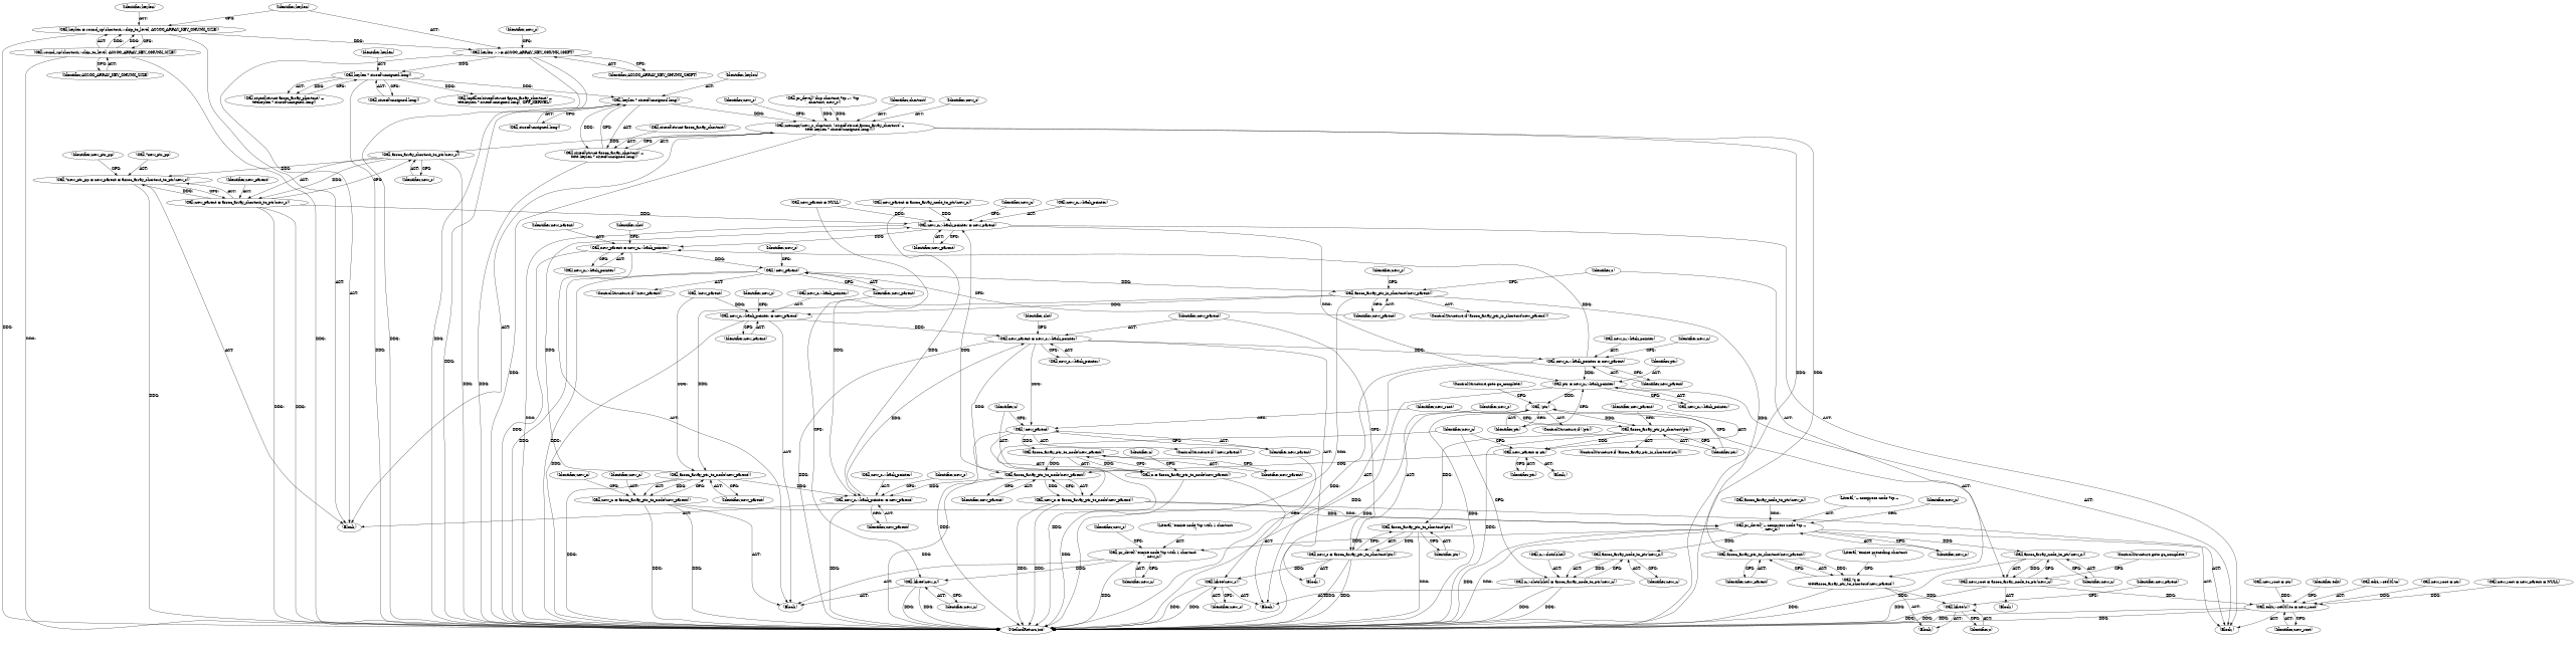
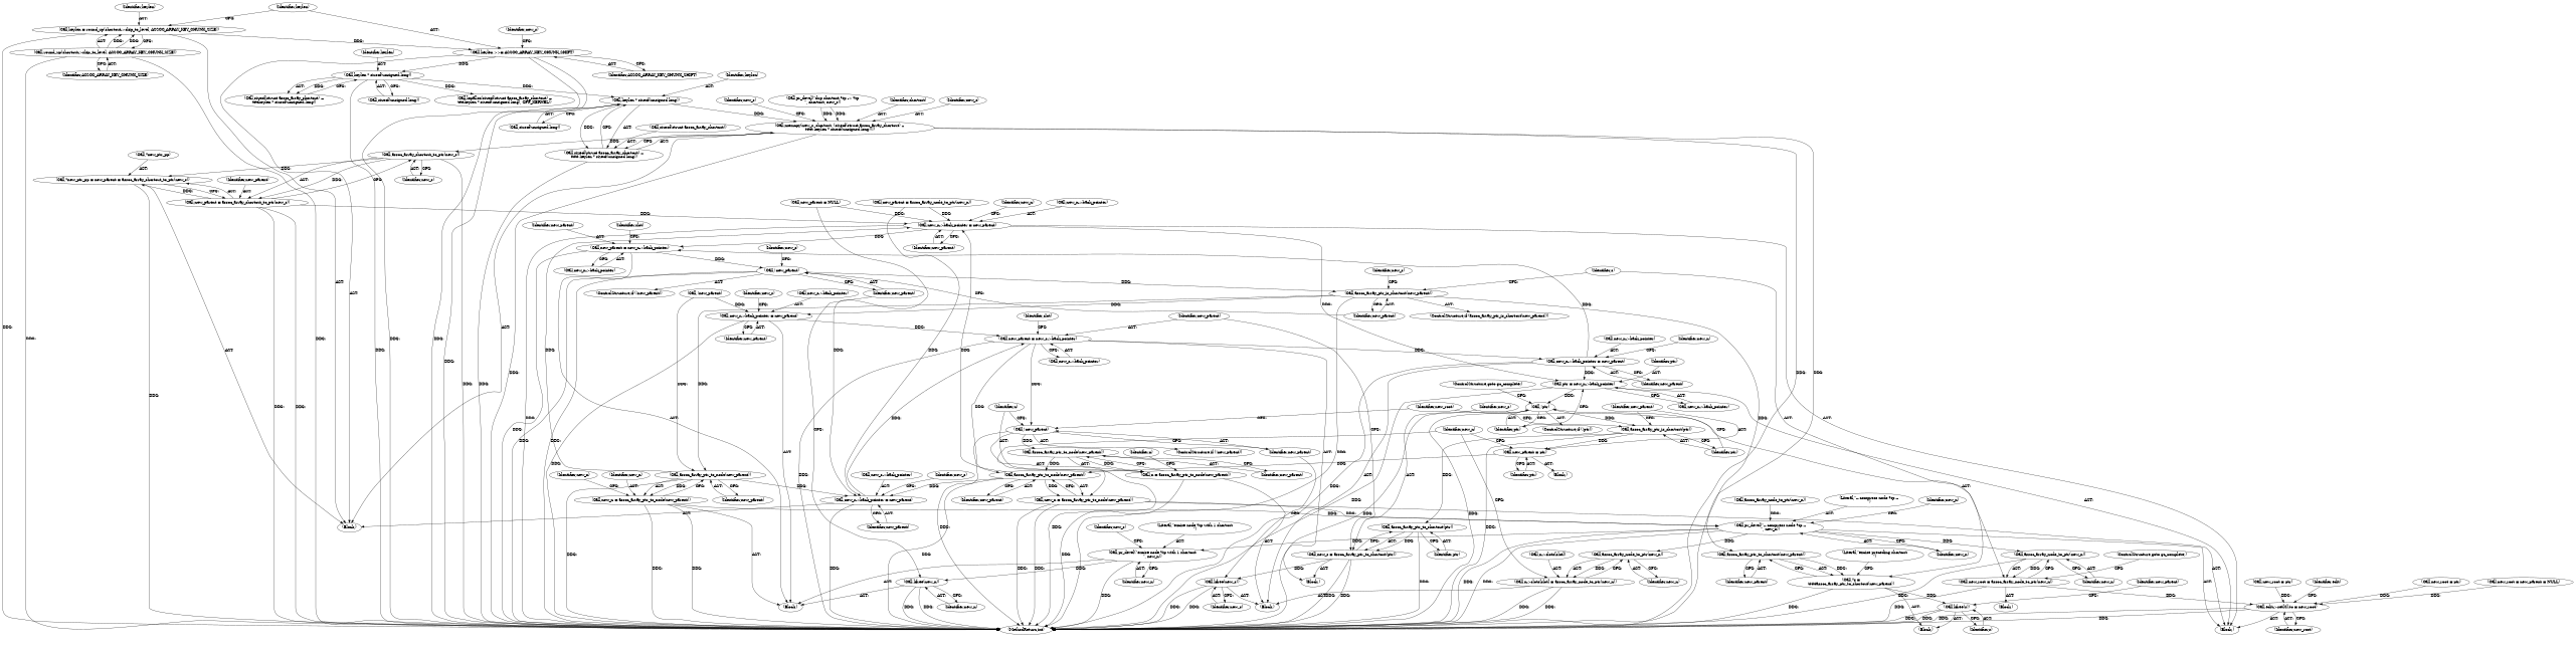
  digraph {
    n1 [label="(Call,keylen * sizeof(unsigned long))"]
    n2 [label="(Call,memcpy(new_s, shortcut, (sizeof(struct assoc_array_shortcut) +\n\t\t\t\t\t keylen * sizeof(unsigned long))))"]
    n3 [label="(Call,sizeof(struct assoc_array_shortcut) +\n\t\t\t\t\t keylen * sizeof(unsigned long))"]
    n4 [label="(Call,sizeof(unsigned long))"]
    n5 [label="(MethodReturn,int)"]
    n6 [label="(Block,)"]
    n7 [label="(Call,assoc_array_shortcut_to_ptr(new_s))"]
    n8 [label="(Call,keylen * sizeof(unsigned long))"]
    n9 [label="(Call,sizeof(struct assoc_array_shortcut) +\n\t\t\t\tkeylen * sizeof(unsigned long))"]
    n10 [label="(Call,sizeof(unsigned long))"]
    n11 [label="(Call,kmalloc(sizeof(struct assoc_array_shortcut) +\n\t\t\t\tkeylen * sizeof(unsigned long), GFP_KERNEL))"]
    n12 [label="(Call,keylen >>= ASSOC_ARRAY_KEY_CHUNK_SHIFT)"]
    n13 [label="(Identifier,ASSOC_ARRAY_KEY_CHUNK_SHIFT)"]
    n14 [label="(Call,keylen = round_up(shortcut->skip_to_level, ASSOC_ARRAY_KEY_CHUNK_SIZE))"]
    n15 [label="(Call,round_up(shortcut->skip_to_level, ASSOC_ARRAY_KEY_CHUNK_SIZE))"]
    n16 [label="(Identifier,ASSOC_ARRAY_KEY_CHUNK_SIZE)"]
    n17 [label="(Call,*new_ptr_pp = new_parent = assoc_array_shortcut_to_ptr(new_s))"]
    n18 [label="(Call,new_parent = assoc_array_shortcut_to_ptr(new_s))"]
    n19 [label="(Identifier,new_s)"]
    n20 [label="(Call,new_n->back_pointer = new_parent)"]
    n21 [label="(Call,new_parent = new_n->back_pointer)"]
    n22 [label="(Call,ptr = new_n->back_pointer)"]
    n23 [label="(Block,)"]
    n24 [label="(Identifier,new_parent)"]
    n25 [label="(Call,!new_parent)"]
    n26 [label="(Block,)"]
    n27 [label="(Call,new_n->back_pointer)"]
    n28 [label="(Call,!ptr)"]
    n29 [label="(Call,new_n->back_pointer)"]
    n30 [label="(Call,assoc_array_ptr_is_shortcut(new_parent))"]
    n31 [label="(Identifier,new_parent)"]
    n32 [label="(ControlStructure,if (!new_parent))"]
    n33 [label="(Call,assoc_array_ptr_to_shortcut(new_parent))"]
    n34 [label="(Call,new_s->back_pointer = new_parent)"]
    n35 [label="(Call,assoc_array_ptr_to_node(new_parent))"]
    n36 [label="(Identifier,new_parent)"]
    n37 [label="(ControlStructure,if (assoc_array_ptr_is_shortcut(new_parent)))"]
    n38 [label="(Call,kfree(new_n))"]
    n39 [label="(Call,*s =\n\t\t\t\t\tassoc_array_ptr_to_shortcut(new_parent))"]
    n40 [label="(Identifier,new_parent)"]
    n41 [label="(Call,new_parent = new_s->back_pointer)"]
    n42 [label="(Identifier,new_parent)"]
    n43 [label="(Call,new_s->back_pointer = new_parent)"]
    n44 [label="(Call,new_n = assoc_array_ptr_to_node(new_parent))"]
    n45 [label="(Identifier,new_parent)"]
    n46 [label="(Call,kfree(s))"]
    n47 [label="(Block,)"]
    n48 [label="(Identifier,s)"]
    n49 [label="(Call,new_n->back_pointer = new_parent)"]
    n50 [label="(Call,assoc_array_ptr_to_node(new_parent))"]
    n51 [label="(Call,!new_parent)"]
    n52 [label="(Block,)"]
    n53 [label="(Call,new_s->back_pointer)"]
    n54 [label="(Block,)"]
    n55 [label="(Identifier,new_parent)"]
    n56 [label="(Call,new_n = assoc_array_ptr_to_node(new_parent))"]
    n57 [label="(Identifier,new_parent)"]
    n58 [label="(Call,assoc_array_ptr_to_node(new_parent))"]
    n59 [label="(Identifier,new_parent)"]
    n60 [label="(ControlStructure,if (!new_parent))"]
    n61 [label="(Call,assoc_array_ptr_is_shortcut(ptr))"]
    n62 [label="(Identifier,ptr)"]
    n63 [label="(ControlStructure,if (!ptr))"]
    n64 [label="(Call,assoc_array_ptr_to_shortcut(ptr))"]
    n65 [label="(Call,new_parent = ptr)"]
-   n66 [label="(ControlStructure,if (assoc_array_ptr_is_shortcut(ptr)))"]
    n67 [label="(Identifier,ptr)"]
    n68 [label="(Call,new_s = assoc_array_ptr_to_shortcut(ptr))"]
    n69 [label="(Identifier,ptr)"]
    n70 [label="(Block,)"]
    n71 [label="(Identifier,ptr)"]
    n72 [label="(Call,kfree(new_s))"]
    n73 [label="(Identifier,new_s)"]
    n74 [label="(Identifier,new_parent)"]
    n75 [label="(Call,pr_devel(\"-- compress node %p --\n\", new_n))"]
    n76 [label="(Call,pr_devel(\"excise node %p with 1 shortcut\n\", new_n))"]
    n77 [label="(Call,assoc_array_node_to_ptr(new_n))"]
    n78 [label="(Call,assoc_array_node_to_ptr(new_n))"]
    n79 [label="(Identifier,new_n)"]
    n80 [label="(Identifier,new_n)"]
    n81 [label="(Call,new_root = assoc_array_node_to_ptr(new_n))"]
    n82 [label="(Identifier,new_n)"]
    n83 [label="(Call,n->slots[slot] = assoc_array_node_to_ptr(new_n))"]
    n84 [label="(Identifier,new_n)"]
    n85 [label="(Identifier,new_n)"]
    n86 [label="(Call,edit->set[0].to = new_root)"]
    n87 [label="(Block,)"]
    n88 [label="(Identifier,new_root)"]
    n89 [label="(Call,n = assoc_array_ptr_to_node(new_parent))"]
    n90 [label="(Identifier,new_parent)"]
    n91 [label="(Call,assoc_array_node_to_ptr(new_n))"]
    n92 [label="(Literal,\"-- compress node %p --\n\")"]
    n93 [label="(Identifier,new_n)"]
    n94 [label="(Identifier,n)"]
    n95 [label="(Identifier,n)"]
    n96 [label="(Identifier,new_n)"]
    n97 [label="(Identifier,slot)"]
    n98 [label="(Identifier,new_s)"]
    n99 [label="(Identifier,keylen)"]
    n100 [label="(Identifier,edit)"]
    n101 [label="(Identifier,new_n)"]
-   n102 [label="(Call,edit->set[0].to)"]
    n103 [label="(Call,new_parent = NULL)"]
    n104 [label="(Identifier,new_parent)"]
    n105 [label="(Call,new_n->back_pointer)"]
    n106 [label="(ControlStructure,goto gc_complete;)"]
    n107 [label="(Identifier,new_s)"]
    n108 [label="(Call,new_n->back_pointer)"]
    n109 [label="(Identifier,new_s)"]
    n110 [label="(Identifier,s)"]
    n111 [label="(Call,new_root = ptr)"]
    n112 [label="(Identifier,new_parent)"]
    n113 [label="(Identifier,new_s)"]
    n114 [label="(Call,n->slots[slot])"]
    n115 [label="(Literal,\"excise preceding shortcut\n\")"]
    n116 [label="(ControlStructure,goto gc_complete;)"]
    n117 [label="(Call,new_parent = assoc_array_node_to_ptr(new_n))"]
    n118 [label="(Identifier,new_n)"]
    n119 [label="(Literal,\"excise node %p with 1 shortcut\n\")"]
    n120 [label="(Identifier,slot)"]
    n121 [label="(Call,pr_devel(\"dup shortcut %p -> %p\n\", shortcut, new_s))"]
    n122 [label="(Call,new_s->back_pointer)"]
    n123 [label="(Identifier,new_n)"]
    n124 [label="(Identifier,shortcut)"]
    n125 [label="(Identifier,new_root)"]
    n126 [label="(Identifier,new_s)"]
    n127 [label="(Identifier,new_s)"]
    n128 [label="(Identifier,new_parent)"]
    n129 [label="(Identifier,keylen)"]
    n130 [label="(Call,new_root = new_parent = NULL)"]
    n131 [label="(Call,new_s->back_pointer)"]
    n132 [label="(Call,sizeof(struct assoc_array_shortcut))"]
    n133 [label="(Identifier,keylen)"]
-   n134 [label="(Identifier,new_ptr_pp)"]
    n135 [label="(Identifier,new_parent)"]
    n136 [label="(Identifier,new_n)"]
    n137 [label="(Identifier,keylen)"]
    n138 [label="(Call,!new_parent)"]
    n139 [label="(Identifier,new_s)"]
    n140 [label="(Call,*new_ptr_pp)"]
    n141 [label="(Identifier,new_s)"]
    n142 [label="(Identifier,ptr)"]
    n143 [label="(Call,new_root = ptr)"]
    n144 [label="(Identifier,new_s)"]
    n145 [label="(Identifier,new_parent)"]
    n1 -> n2 [label="DDG: "]
    n1 -> n3 [label="AST: "]
    n1 -> n3 [label="DDG: "]
    n1 -> n4 [label="CFG: "]
    n1 -> n5 [label="DDG: "]
    n2 -> n3 [label="CFG: "]
    n2 -> n5 [label="DDG: "]
    n2 -> n5 [label="DDG: "]
    n2 -> n5 [label="DDG: "]
    n2 -> n6 [label="AST: "]
    n2 -> n7 [label="DDG: "]
    n3 -> n1 [label="CFG: "]
    n3 -> n2 [label="AST: "]
    n3 -> n5 [label="DDG: "]
    n4 -> n1 [label="AST: "]
    n7 -> n5 [label="DDG: "]
    n7 -> n17 [label="DDG: "]
    n7 -> n18 [label="AST: "]
    n7 -> n18 [label="DDG: "]
    n7 -> n19 [label="CFG: "]
    n8 -> n1 [label="DDG: "]
    n8 -> n5 [label="DDG: "]
    n8 -> n9 [label="AST: "]
    n8 -> n9 [label="DDG: "]
    n8 -> n10 [label="CFG: "]
    n8 -> n11 [label="DDG: "]
    n9 -> n8 [label="CFG: "]
    n10 -> n8 [label="AST: "]
    n12 -> n5 [label="DDG: "]
    n12 -> n5 [label="DDG: "]
    n12 -> n6 [label="AST: "]
    n12 -> n8 [label="DDG: "]
    n12 -> n13 [label="CFG: "]
    n13 -> n12 [label="AST: "]
    n14 -> n5 [label="DDG: "]
    n14 -> n6 [label="AST: "]
    n14 -> n12 [label="DDG: "]
    n14 -> n15 [label="CFG: "]
    n15 -> n5 [label="DDG: "]
    n15 -> n5 [label="DDG: "]
    n15 -> n14 [label="AST: "]
    n15 -> n14 [label="DDG: "]
    n15 -> n14 [label="DDG: "]
    n15 -> n16 [label="CFG: "]
    n16 -> n15 [label="AST: "]
    n17 -> n5 [label="DDG: "]
    n17 -> n6 [label="AST: "]
    n17 -> n18 [label="CFG: "]
    n18 -> n5 [label="DDG: "]
    n18 -> n5 [label="DDG: "]
    n18 -> n7 [label="CFG: "]
    n18 -> n17 [label="AST: "]
    n18 -> n17 [label="DDG: "]
    n18 -> n20 [label="DDG: "]
    n19 -> n7 [label="AST: "]
    n20 -> n5 [label="DDG: "]
    n20 -> n21 [label="DDG: "]
    n20 -> n22 [label="DDG: "]
    n20 -> n23 [label="AST: "]
    n20 -> n24 [label="CFG: "]
    n21 -> n5 [label="DDG: "]
    n21 -> n25 [label="DDG: "]
    n21 -> n26 [label="AST: "]
    n21 -> n27 [label="CFG: "]
    n22 -> n5 [label="DDG: "]
    n22 -> n23 [label="AST: "]
    n22 -> n28 [label="DDG: "]
    n22 -> n29 [label="CFG: "]
    n24 -> n20 [label="AST: "]
    n25 -> n5 [label="DDG: "]
    n25 -> n5 [label="DDG: "]
    n25 -> n30 [label="DDG: "]
    n25 -> n31 [label="CFG: "]
    n25 -> n32 [label="AST: "]
    n27 -> n21 [label="AST: "]
    n28 -> n5 [label="DDG: "]
    n28 -> n5 [label="DDG: "]
    n28 -> n61 [label="DDG: "]
    n28 -> n62 [label="CFG: "]
    n28 -> n63 [label="AST: "]
    n29 -> n22 [label="AST: "]
    n30 -> n5 [label="DDG: "]
    n30 -> n33 [label="DDG: "]
    n30 -> n34 [label="DDG: "]
    n30 -> n35 [label="DDG: "]
    n30 -> n36 [label="CFG: "]
    n30 -> n37 [label="AST: "]
    n31 -> n25 [label="AST: "]
    n31 -> n38 [label="CFG: "]
    n33 -> n39 [label="AST: "]
    n33 -> n39 [label="DDG: "]
    n33 -> n40 [label="CFG: "]
    n34 -> n5 [label="DDG: "]
    n34 -> n26 [label="AST: "]
    n34 -> n41 [label="DDG: "]
    n34 -> n42 [label="CFG: "]
    n35 -> n5 [label="DDG: "]
    n35 -> n20 [label="DDG: "]
    n35 -> n43 [label="DDG: "]
    n35 -> n44 [label="AST: "]
    n35 -> n44 [label="DDG: "]
    n35 -> n45 [label="CFG: "]
    n36 -> n25 [label="CFG: "]
    n36 -> n30 [label="AST: "]
    n38 -> n5 [label="DDG: "]
    n38 -> n5 [label="DDG: "]
    n38 -> n26 [label="AST: "]
    n38 -> n85 [label="CFG: "]
    n39 -> n5 [label="DDG: "]
    n39 -> n33 [label="CFG: "]
    n39 -> n46 [label="DDG: "]
    n39 -> n47 [label="AST: "]
    n40 -> n33 [label="AST: "]
    n41 -> n5 [label="DDG: "]
    n41 -> n49 [label="DDG: "]
    n41 -> n50 [label="DDG: "]
    n41 -> n51 [label="DDG: "]
    n41 -> n52 [label="AST: "]
    n41 -> n53 [label="CFG: "]
    n42 -> n34 [label="AST: "]
    n43 -> n5 [label="DDG: "]
    n43 -> n6 [label="AST: "]
    n43 -> n41 [label="DDG: "]
    n43 -> n74 [label="CFG: "]
    n44 -> n5 [label="DDG: "]
    n44 -> n5 [label="DDG: "]
    n44 -> n26 [label="AST: "]
    n44 -> n35 [label="CFG: "]
    n44 -> n75 [label="DDG: "]
    n45 -> n35 [label="AST: "]
    n46 -> n5 [label="DDG: "]
    n46 -> n5 [label="DDG: "]
    n46 -> n47 [label="AST: "]
    n46 -> n48 [label="CFG: "]
    n48 -> n46 [label="AST: "]
    n49 -> n5 [label="DDG: "]
    n49 -> n21 [label="DDG: "]
    n49 -> n22 [label="DDG: "]
    n49 -> n54 [label="AST: "]
    n49 -> n55 [label="CFG: "]
    n50 -> n5 [label="DDG: "]
    n50 -> n20 [label="DDG: "]
    n50 -> n43 [label="DDG: "]
    n50 -> n56 [label="AST: "]
    n50 -> n56 [label="DDG: "]
    n50 -> n57 [label="CFG: "]
    n51 -> n5 [label="DDG: "]
    n51 -> n5 [label="DDG: "]
    n51 -> n58 [label="DDG: "]
    n51 -> n59 [label="CFG: "]
    n51 -> n60 [label="AST: "]
    n53 -> n41 [label="AST: "]
    n55 -> n49 [label="AST: "]
    n56 -> n5 [label="DDG: "]
    n56 -> n5 [label="DDG: "]
    n56 -> n23 [label="AST: "]
    n56 -> n50 [label="CFG: "]
    n56 -> n75 [label="DDG: "]
    n57 -> n50 [label="AST: "]
    n58 -> n50 [label="DDG: "]
    n58 -> n89 [label="AST: "]
    n58 -> n89 [label="DDG: "]
    n58 -> n90 [label="CFG: "]
    n59 -> n51 [label="AST: "]
    n59 -> n72 [label="CFG: "]
    n61 -> n5 [label="DDG: "]
    n61 -> n64 [label="DDG: "]
    n61 -> n65 [label="DDG: "]
-   n61 -> n66 [label="AST: "]
    n61 -> n67 [label="CFG: "]
    n62 -> n22 [label="CFG: "]
    n62 -> n28 [label="AST: "]
    n64 -> n5 [label="DDG: "]
    n64 -> n68 [label="AST: "]
    n64 -> n68 [label="DDG: "]
    n64 -> n69 [label="CFG: "]
    n65 -> n50 [label="DDG: "]
    n65 -> n70 [label="AST: "]
    n65 -> n71 [label="CFG: "]
    n67 -> n28 [label="CFG: "]
    n67 -> n61 [label="AST: "]
    n68 -> n5 [label="DDG: "]
    n68 -> n5 [label="DDG: "]
    n68 -> n52 [label="AST: "]
    n68 -> n64 [label="CFG: "]
    n68 -> n72 [label="DDG: "]
    n69 -> n64 [label="AST: "]
    n71 -> n65 [label="AST: "]
    n72 -> n5 [label="DDG: "]
    n72 -> n5 [label="DDG: "]
    n72 -> n54 [label="AST: "]
    n72 -> n73 [label="CFG: "]
    n73 -> n72 [label="AST: "]
    n74 -> n43 [label="AST: "]
    n75 -> n5 [label="DDG: "]
    n75 -> n5 [label="DDG: "]
    n75 -> n23 [label="AST: "]
    n75 -> n76 [label="DDG: "]
    n75 -> n77 [label="DDG: "]
    n75 -> n78 [label="DDG: "]
    n75 -> n79 [label="CFG: "]
    n76 -> n5 [label="DDG: "]
    n76 -> n26 [label="AST: "]
    n76 -> n38 [label="DDG: "]
    n76 -> n80 [label="CFG: "]
    n77 -> n5 [label="DDG: "]
    n77 -> n81 [label="AST: "]
    n77 -> n81 [label="DDG: "]
    n77 -> n82 [label="CFG: "]
    n78 -> n83 [label="AST: "]
    n78 -> n83 [label="DDG: "]
    n78 -> n84 [label="CFG: "]
    n79 -> n75 [label="AST: "]
    n80 -> n76 [label="AST: "]
    n81 -> n5 [label="DDG: "]
    n81 -> n77 [label="CFG: "]
    n81 -> n86 [label="DDG: "]
    n81 -> n87 [label="AST: "]
    n82 -> n77 [label="AST: "]
    n83 -> n5 [label="DDG: "]
    n83 -> n5 [label="DDG: "]
    n83 -> n54 [label="AST: "]
    n83 -> n78 [label="CFG: "]
    n84 -> n78 [label="AST: "]
    n85 -> n38 [label="AST: "]
    n86 -> n5 [label="DDG: "]
    n86 -> n5 [label="DDG: "]
    n86 -> n23 [label="AST: "]
    n86 -> n88 [label="CFG: "]
    n88 -> n86 [label="AST: "]
    n89 -> n5 [label="DDG: "]
    n89 -> n54 [label="AST: "]
    n89 -> n58 [label="CFG: "]
    n90 -> n58 [label="AST: "]
    n91 -> n75 [label="DDG: "]
    n92 -> n75 [label="AST: "]
    n93 -> n49 [label="CFG: "]
    n94 -> n51 [label="CFG: "]
    n94 -> n89 [label="AST: "]
    n95 -> n89 [label="CFG: "]
    n96 -> n75 [label="CFG: "]
    n97 -> n21 [label="CFG: "]
    n98 -> n34 [label="CFG: "]
    n99 -> n1 [label="AST: "]
    n100 -> n86 [label="CFG: "]
    n101 -> n44 [label="CFG: "]
-   n102 -> n86 [label="AST: "]
    n103 -> n20 [label="DDG: "]
    n103 -> n43 [label="DDG: "]
    n104 -> n41 [label="AST: "]
    n104 -> n68 [label="CFG: "]
    n105 -> n20 [label="AST: "]
    n106 -> n28 [label="CFG: "]
    n107 -> n2 [label="CFG: "]
    n108 -> n49 [label="AST: "]
    n109 -> n61 [label="CFG: "]
    n109 -> n68 [label="AST: "]
    n110 -> n30 [label="CFG: "]
    n110 -> n39 [label="AST: "]
    n111 -> n86 [label="DDG: "]
    n112 -> n18 [label="AST: "]
    n113 -> n76 [label="CFG: "]
    n114 -> n83 [label="AST: "]
    n115 -> n39 [label="CFG: "]
    n116 -> n81 [label="CFG: "]
    n117 -> n20 [label="DDG: "]
    n117 -> n43 [label="DDG: "]
    n118 -> n20 [label="CFG: "]
    n119 -> n76 [label="AST: "]
    n120 -> n41 [label="CFG: "]
    n121 -> n2 [label="DDG: "]
    n121 -> n2 [label="DDG: "]
    n122 -> n43 [label="AST: "]
    n123 -> n44 [label="AST: "]
    n124 -> n2 [label="AST: "]
    n125 -> n51 [label="CFG: "]
    n125 -> n81 [label="AST: "]
    n126 -> n25 [label="CFG: "]
    n127 -> n30 [label="CFG: "]
    n128 -> n21 [label="AST: "]
    n129 -> n12 [label="AST: "]
    n129 -> n14 [label="CFG: "]
    n130 -> n86 [label="DDG: "]
    n131 -> n34 [label="AST: "]
    n132 -> n3 [label="AST: "]
    n133 -> n8 [label="AST: "]
-   n134 -> n17 [label="CFG: "]
    n135 -> n46 [label="CFG: "]
    n136 -> n56 [label="AST: "]
    n136 -> n65 [label="CFG: "]
    n136 -> n83 [label="CFG: "]
    n137 -> n14 [label="AST: "]
    n138 -> n34 [label="DDG: "]
    n138 -> n35 [label="DDG: "]
    n139 -> n2 [label="AST: "]
    n140 -> n17 [label="AST: "]
    n141 -> n43 [label="CFG: "]
    n142 -> n22 [label="AST: "]
    n143 -> n86 [label="DDG: "]
    n144 -> n12 [label="CFG: "]
    n145 -> n61 [label="CFG: "]
    n145 -> n65 [label="AST: "]
  }
